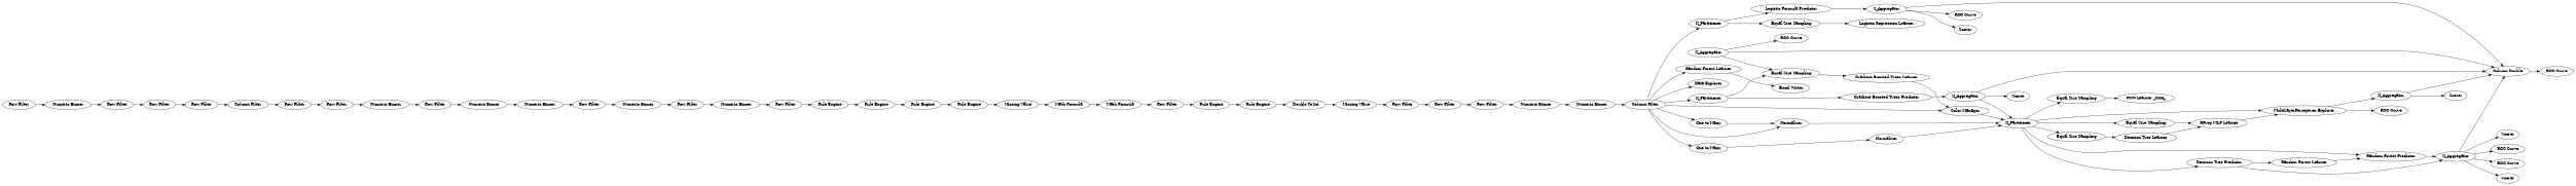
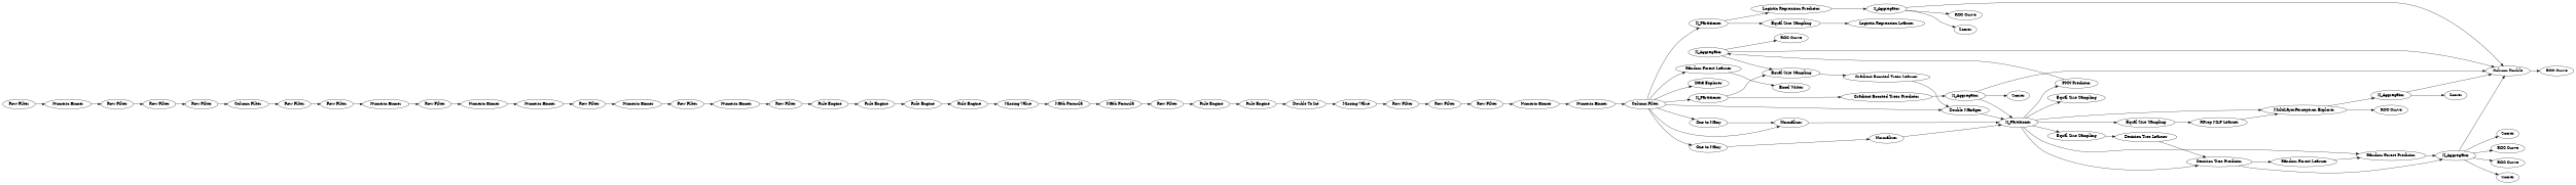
  digraph {
    rankdir=LR
    n1 [label=X_Aggregator]
    n2 [label="Column Double"]
    n3 [label="Equal Size Sampling"]
    n4 [label="ROC Curve"]
    n5 [label="ROC Curve"]
    n6 [label="Gradient Boosted Trees Learner"]
    n7 [label="MultiLayerPerceptron Explorer"]
    n8 [label=X_Aggregator]
    n9 [label="ROC Curve"]
    n10 [label=Scorer]
    n11 [label=Normalizer]
    n12 [label=X_Partitioner]
    n13 [label="Decision Tree Predictor"]
    n14 [label="Equal Size Sampling"]
+   n15 [label="PNN Predictor"]
    n16 [label="Random Forest Predictor"]
    n17 [label="Equal Size Sampling"]
    n18 [label="Equal Size Sampling"]
    n19 [label=X_Aggregator]
    n20 [label="Random Forest Learner"]
    n21 [label="Decision Tree Learner"]
    n22 [label="RProp MLP Learner"]
-   n23 [label="PNN Learner _DDA_"]
    n24 [label="Rule Engine"]
    n25 [label="Rule Engine"]
    n26 [label="Rule Engine"]
    n27 [label="Rule Engine"]
    n28 [label=X_Aggregator]
    n29 [label=Scorer]
    n30 [label="One to Many"]
    n31 [label="ROC Curve"]
    n32 [label=Scorer]
    n33 [label=Scorer]
    n34 [label="ROC Curve"]
    n35 [label="Logistic Regression Learner"]
-   n36 [label="Logistic Formula Predictor"]
+   n36 [label="Logistic Regression Predictor"]
    n37 [label=X_Aggregator]
    n38 [label="ROC Curve"]
    n39 [label=Scorer]
    n40 [label=X_Partitioner]
    n41 [label="Equal Size Sampling"]
    n42 [label=X_Partitioner]
    n43 [label="Gradient Boosted Trees Predictor"]
-   n44 [label="Color Manager"]
+   n44 [label="Double Manager"]
    n45 [label="Column Filter"]
    n46 [label="Random Forest Learner"]
    n47 [label="One to Many"]
    n48 [label="Data Explorer"]
    n49 [label="Excel Writer"]
    n50 [label=Normalizer]
    n51 [label="Row Filter"]
    n52 [label="Numeric Binner"]
    n53 [label="Numeric Binner"]
    n54 [label="Row Filter"]
    n55 [label="Numeric Binner"]
    n56 [label="Row Filter"]
    n57 [label="Numeric Binner"]
    n58 [label="Row Filter"]
    n59 [label="Missing Value"]
    n60 [label="Math Formula"]
    n61 [label="Math Formula"]
    n62 [label="Row Filter"]
    n63 [label="Row Filter"]
    n64 [label="Row Filter"]
    n65 [label="Row Filter"]
    n66 [label="Column Filter"]
    n67 [label="Row Filter"]
    n68 [label="Row Filter"]
    n69 [label="Numeric Binner"]
    n70 [label="Double To Int"]
    n71 [label="Missing Value"]
    n72 [label="Row Filter"]
    n73 [label="Row Filter"]
    n74 [label="Rule Engine"]
    n75 [label="Numeric Binner"]
    n76 [label="Numeric Binner"]
    n77 [label="Row Filter"]
    n78 [label="Rule Engine"]
    n79 [label="Row Filter"]
    n80 [label="Numeric Binner"]
    n1 -> n2
    n1 -> n3
    n1 -> n4
    n2 -> n5
    n3 -> n6
    n6 -> n44
    n7 -> n8
    n7 -> n9
    n8 -> n2
    n8 -> n10
    n11 -> n12
    n12 -> n7
    n12 -> n13
    n12 -> n14
+   n12 -> n15
    n12 -> n16
    n12 -> n17
    n12 -> n18
    n13 -> n19
    n13 -> n20
    n14 -> n21
+   n15 -> n1
    n16 -> n19
    n17 -> n22
-   n18 -> n23
    n19 -> n2
    n19 -> n31
    n19 -> n32
    n19 -> n33
    n19 -> n34
    n20 -> n16
-   n21 -> n22
+   n21 -> n13
    n22 -> n7
    n24 -> n25
    n25 -> n26
    n26 -> n27
    n27 -> n59
    n28 -> n2
    n28 -> n12
    n28 -> n29
    n30 -> n11
    n36 -> n37
    n37 -> n2
    n37 -> n38
    n37 -> n39
    n40 -> n36
    n40 -> n41
    n41 -> n35
    n42 -> n3
    n42 -> n43
    n43 -> n28
    n44 -> n12
    n45 -> n11
    n45 -> n30
    n45 -> n40
    n45 -> n42
    n45 -> n44
    n45 -> n46
    n45 -> n47
    n45 -> n48
    n46 -> n49
    n47 -> n50
    n50 -> n12
    n51 -> n52
    n52 -> n53
    n53 -> n54
    n54 -> n55
    n55 -> n56
    n56 -> n57
    n57 -> n58
    n58 -> n24
    n59 -> n60
    n60 -> n61
    n61 -> n62
    n62 -> n74
    n63 -> n64
    n64 -> n65
    n65 -> n66
    n66 -> n67
    n67 -> n79
    n68 -> n69
    n69 -> n63
    n70 -> n71
    n71 -> n72
    n72 -> n73
    n73 -> n77
    n74 -> n78
    n75 -> n76
    n76 -> n45
    n77 -> n75
    n78 -> n70
    n79 -> n80
    n80 -> n51
  }
